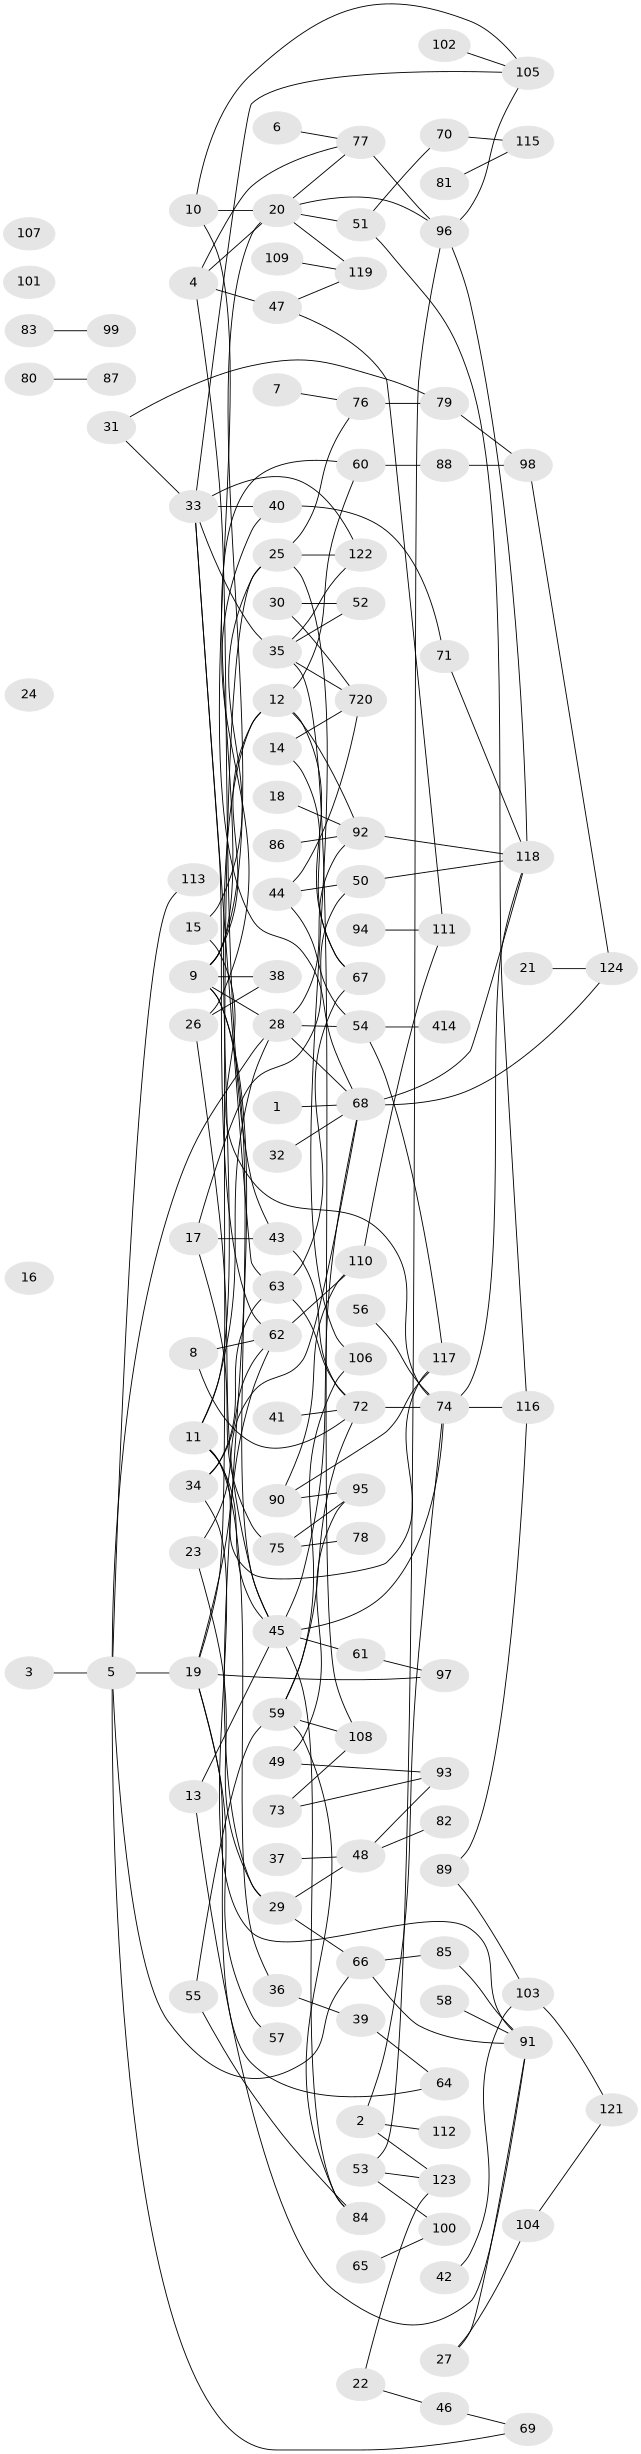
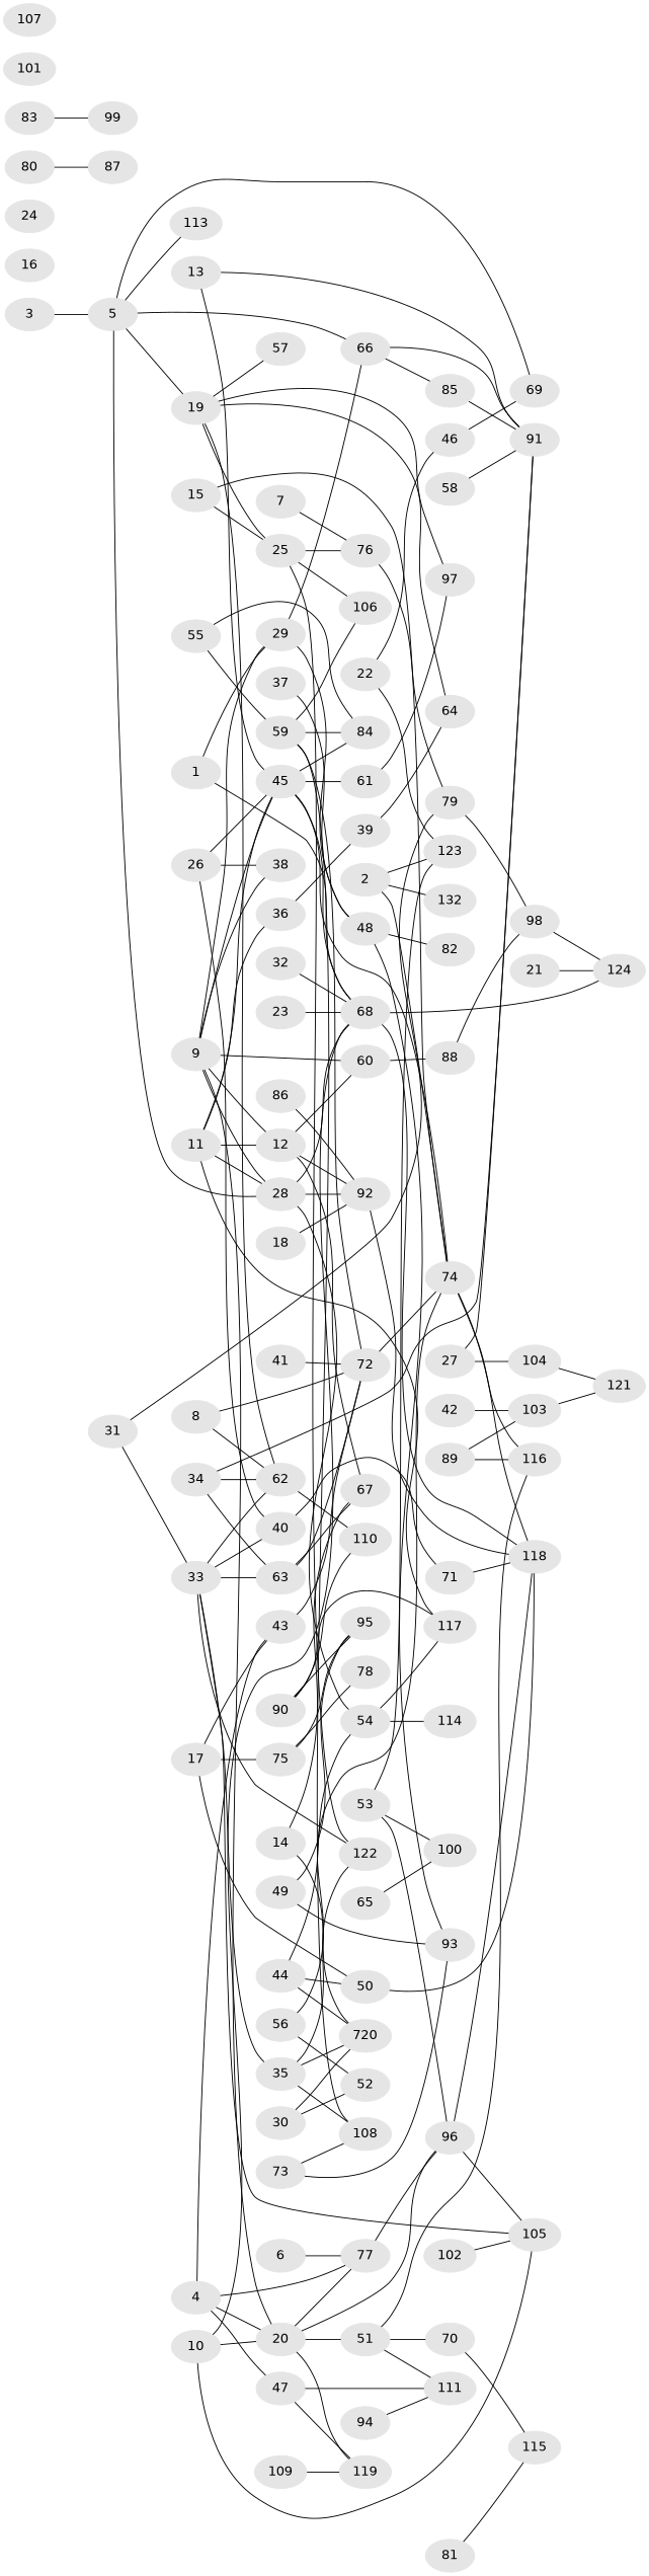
  graph {
    fontname="DejaVu Sans"
    rankdir=LR
    node [color=gray90 fontname="DejaVu Sans" style=filled]
    edge [fontname="DejaVu Sans"]
    1
    29
    68
    66
    48
    124
    118
    2
    74
-   112
+   112 [label=132]
    123
    116
    3
    5
    19
    28
    69
    113
    4
    20
    43
    47
    77
    51
    96
    119
    72
    111
    62
    25
    57
    64
    97
    92
    54
    91
    85
    6
    7
    76
    79
    8
    110
    9
    12
    38
    45
    60
    67
    23
    61
    84
    88
    10
    105
    11
    36
    117
    39
    13
    14
    n62 [label=720]
    15
    106
    122
    16
    17
    50
    75
    95
    78
    18
    70
    21
    22
    46
    24
    26
    40
    71
    27
    104
    121
-   114 [label=414]
+   114
    82
    93
    30
    52
    31
    33
    35
    63
    98
    32
    108
    34
    37
    41
    42
    103
    44
    49
    115
    53
    100
    55
    59
    56
    58
    65
    73
    80
    87
    81
    83
    99
    86
    89
    90
    94
    101
    102
    107
    109
-   23 -- 29
+   1 -- 29
    1 -- 68
    29 -- 66
    29 -- 48
    68 -- 124
    68 -- 118
    66 -- 91
    66 -- 85
    48 -- 82
    48 -- 93
    2 -- 74
    2 -- 112
    2 -- 123
    74 -- 118
    74 -- 116
    3 -- 5
    5 -- 66
    5 -- 19
    5 -- 28
    5 -- 69
    5 -- 113
    19 -- 62
    19 -- 25
    19 -- 57
    19 -- 64
    19 -- 97
    28 -- 68
    28 -- 92
    28 -- 54
    4 -- 20
    4 -- 43
    4 -- 47
    4 -- 77
    20 -- 77
    20 -- 51
    20 -- 96
    20 -- 119
    43 -- 72
    47 -- 119
    47 -- 111
    77 -- 96
    51 -- 116
    51 -- 70
    96 -- 118
    96 -- 105
    72 -- 74
    62 -- 110
    25 -- 76
    25 -- 106
    25 -- 122
    92 -- 118
    54 -- 117
    54 -- 114
    85 -- 91
    6 -- 77
    7 -- 76
    76 -- 79
    79 -- 98
    8 -- 72
    8 -- 62
-   110 -- 111
+   51 -- 111
    9 -- 29
    9 -- 28
    9 -- 20
    9 -- 12
    9 -- 38
    9 -- 45
    9 -- 60
    12 -- 92
    12 -- 60
    12 -- 67
    45 -- 68
    45 -- 74
    45 -- 61
    45 -- 84
    60 -- 88
    23 -- 68
    61 -- 97
    88 -- 98
    10 -- 68
    10 -- 20
    10 -- 105
    11 -- 28
    11 -- 12
    11 -- 45
    11 -- 36
    11 -- 117
    36 -- 39
    39 -- 64
    13 -- 91
    13 -- 45
    14 -- 67
    14 -- n62
    15 -- 74
    15 -- 25
    17 -- 43
    17 -- 50
    17 -- 75
    50 -- 118
    75 -- 95
    75 -- 78
    18 -- 92
    70 -- 115
    21 -- 124
    22 -- 123
    22 -- 46
    46 -- 69
    26 -- 38
    26 -- 45
    26 -- 40
    40 -- 71
    71 -- 118
    27 -- 91
    27 -- 104
    104 -- 121
    30 -- n62
    30 -- 52
    31 -- 79
    31 -- 33
    33 -- 62
    33 -- 105
    33 -- 122
    33 -- 40
    33 -- 35
    33 -- 63
    35 -- n62
    35 -- 122
-   35 -- 52
+   56 -- 52
    35 -- 108
    63 -- 72
    63 -- 67
    98 -- 124
    32 -- 68
    34 -- 62
    34 -- 91
    34 -- 63
    37 -- 48
    41 -- 72
    42 -- 103
    103 -- 121
    44 -- 54
    44 -- n62
    44 -- 50
    49 -- 95
    49 -- 93
    53 -- 123
    53 -- 96
    53 -- 100
    55 -- 84
    55 -- 59
    59 -- 72
    59 -- 84
    59 -- 106
    59 -- 108
    56 -- 74
    58 -- 91
    65 -- 100
    73 -- 93
    73 -- 108
    80 -- 87
    81 -- 115
    83 -- 99
    86 -- 92
    89 -- 116
    89 -- 103
    90 -- 110
    90 -- 117
    90 -- 95
    94 -- 111
    102 -- 105
    109 -- 119
  }
